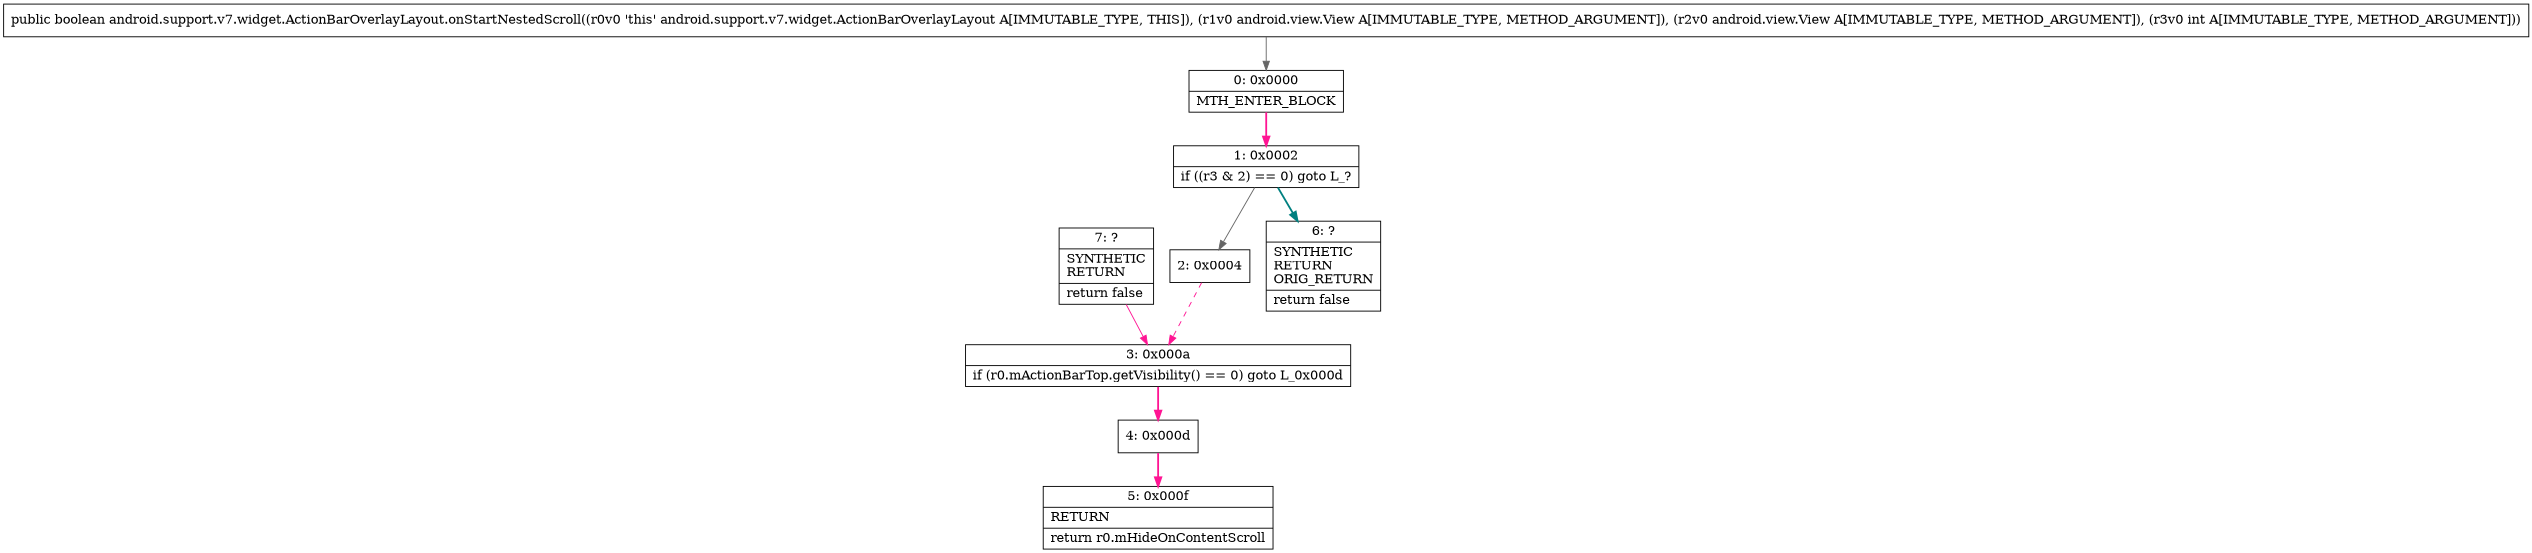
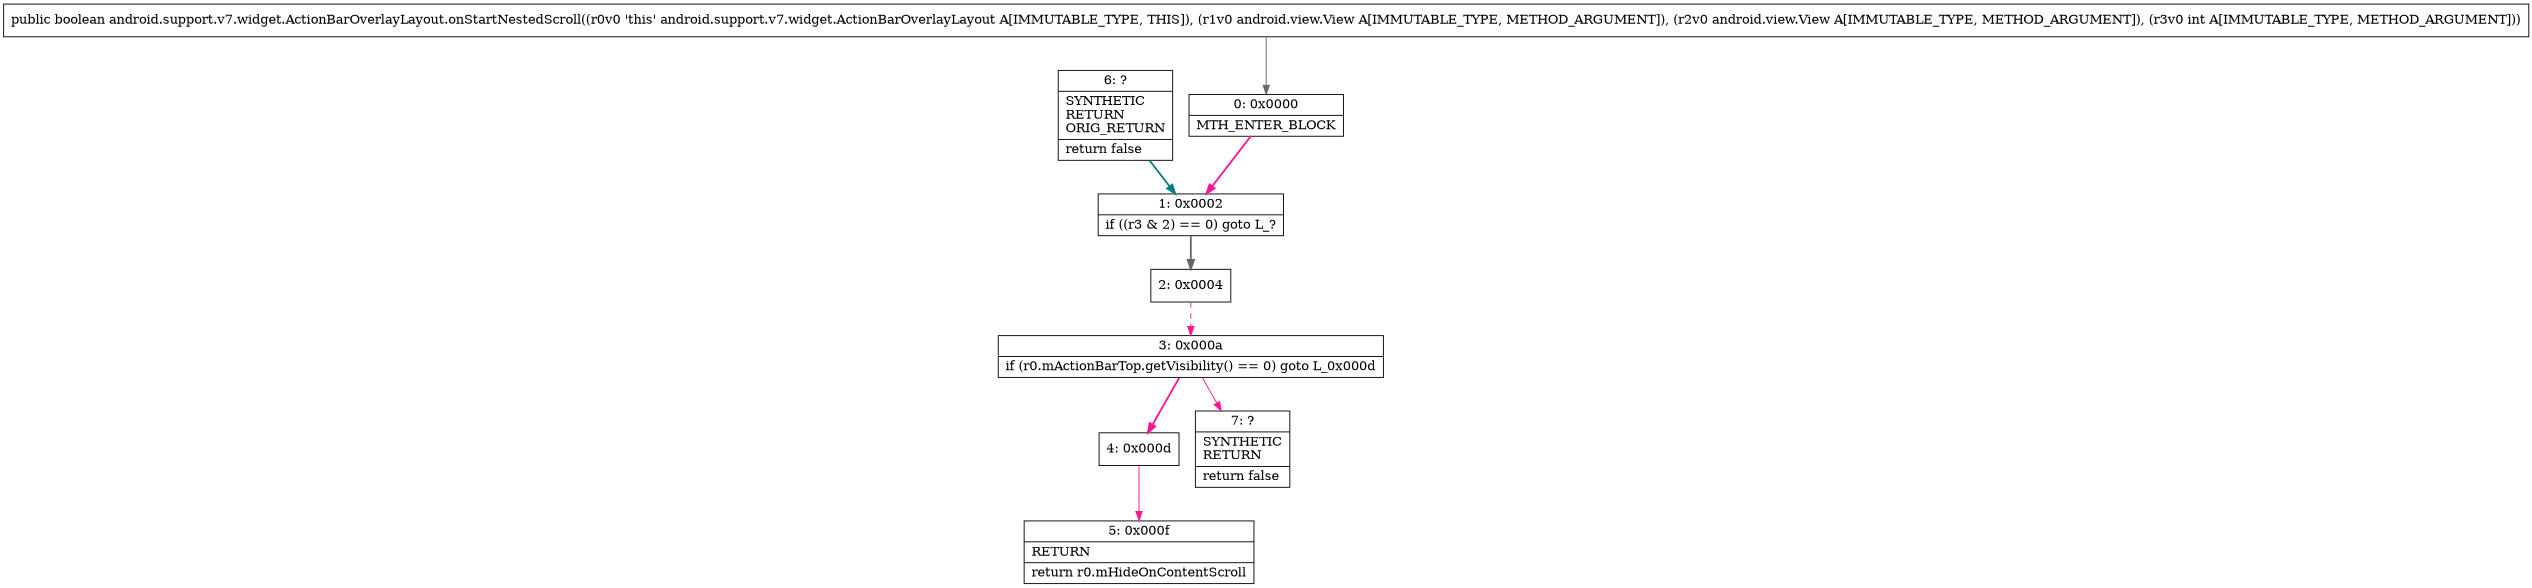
  digraph {
    node [shape=record]
    edge [color=deeppink style=bold]
    n1 [label="{0\:\ 0x0000|MTH_ENTER_BLOCK\l}"]
    n2 [label="{1\:\ 0x0002|if ((r3 & 2) == 0) goto L_?\l}"]
    n3 [label="{2\:\ 0x0004}"]
    n4 [label="{6\:\ ?|SYNTHETIC\lRETURN\lORIG_RETURN\l|return false\l}"]
    n5 [label="{3\:\ 0x000a|if (r0.mActionBarTop.getVisibility() == 0) goto L_0x000d\l}"]
    n6 [label="{4\:\ 0x000d}"]
    n7 [label="{7\:\ ?|SYNTHETIC\lRETURN\l|return false\l}"]
    n8 [label="{5\:\ 0x000f|RETURN\l|return r0.mHideOnContentScroll\l}"]
    n9 [label="{public boolean android.support.v7.widget.ActionBarOverlayLayout.onStartNestedScroll((r0v0 'this' android.support.v7.widget.ActionBarOverlayLayout A[IMMUTABLE_TYPE, THIS]), (r1v0 android.view.View A[IMMUTABLE_TYPE, METHOD_ARGUMENT]), (r2v0 android.view.View A[IMMUTABLE_TYPE, METHOD_ARGUMENT]), (r3v0 int A[IMMUTABLE_TYPE, METHOD_ARGUMENT])) }"]
    n1 -> n2
-   n2 -> n3 [color=gray40 style=solid]
-   n2 -> n4 [color=teal]
+   n2 -> n3 [color=gray40]
+   n4 -> n2 [color=teal]
    n3 -> n5 [style=dashed]
    n5 -> n6
-   n7 -> n5 [style=solid]
-   n6 -> n8
+   n5 -> n7 [style=solid]
+   n6 -> n8 [style=solid]
    n9 -> n1 [color=gray40 style=solid]
  }
